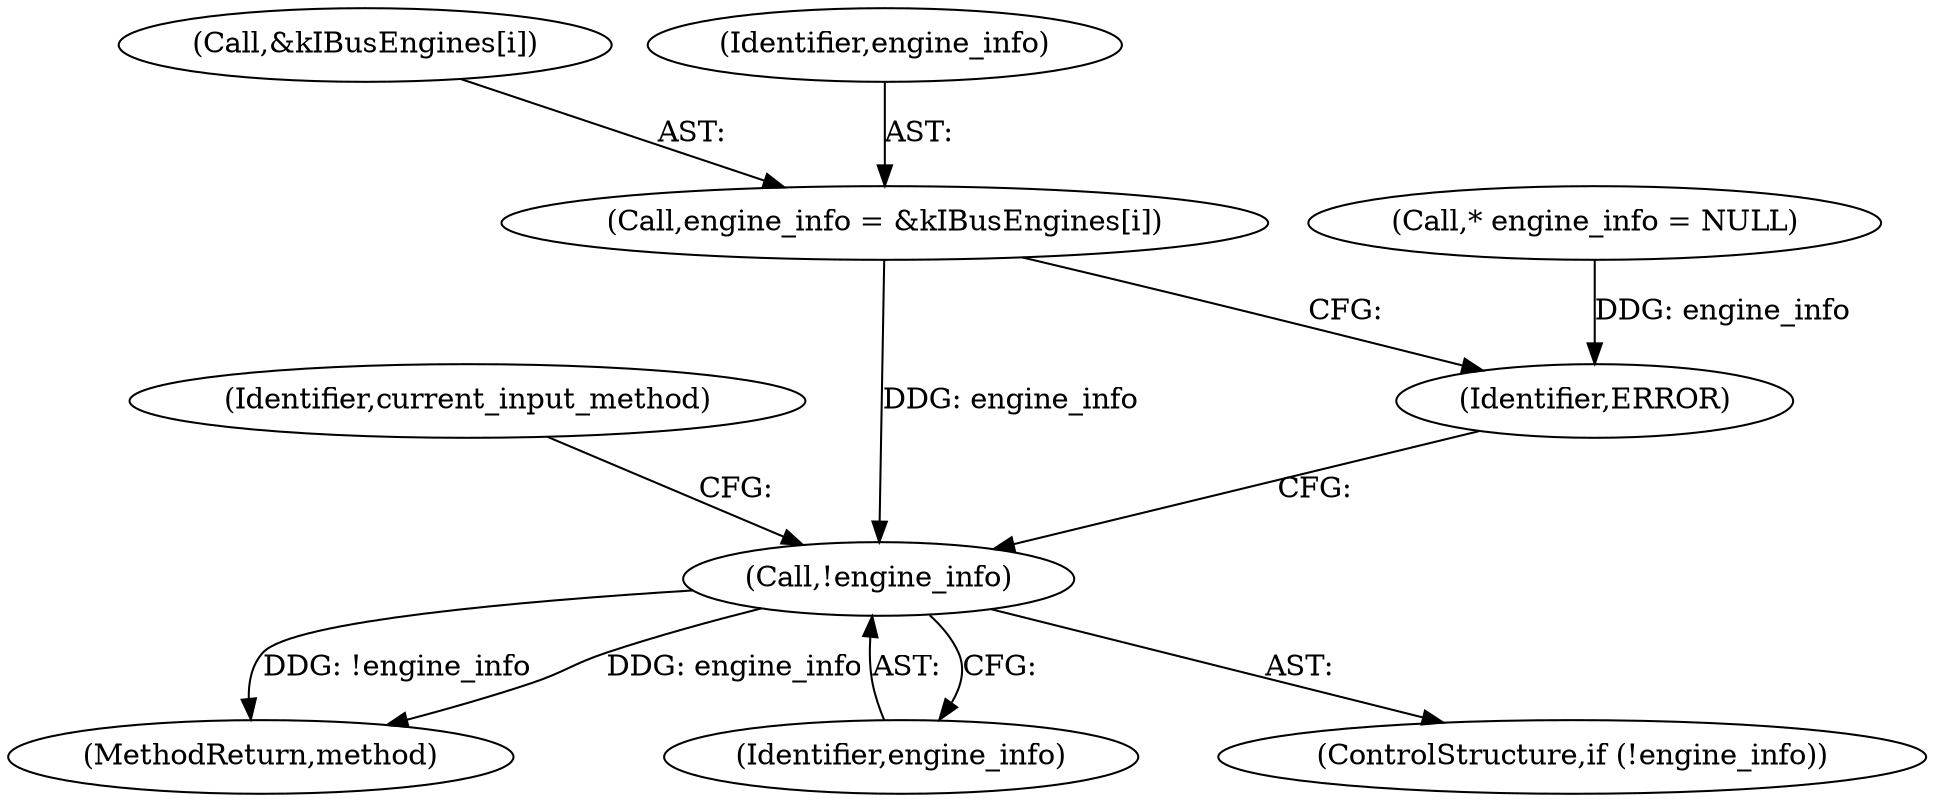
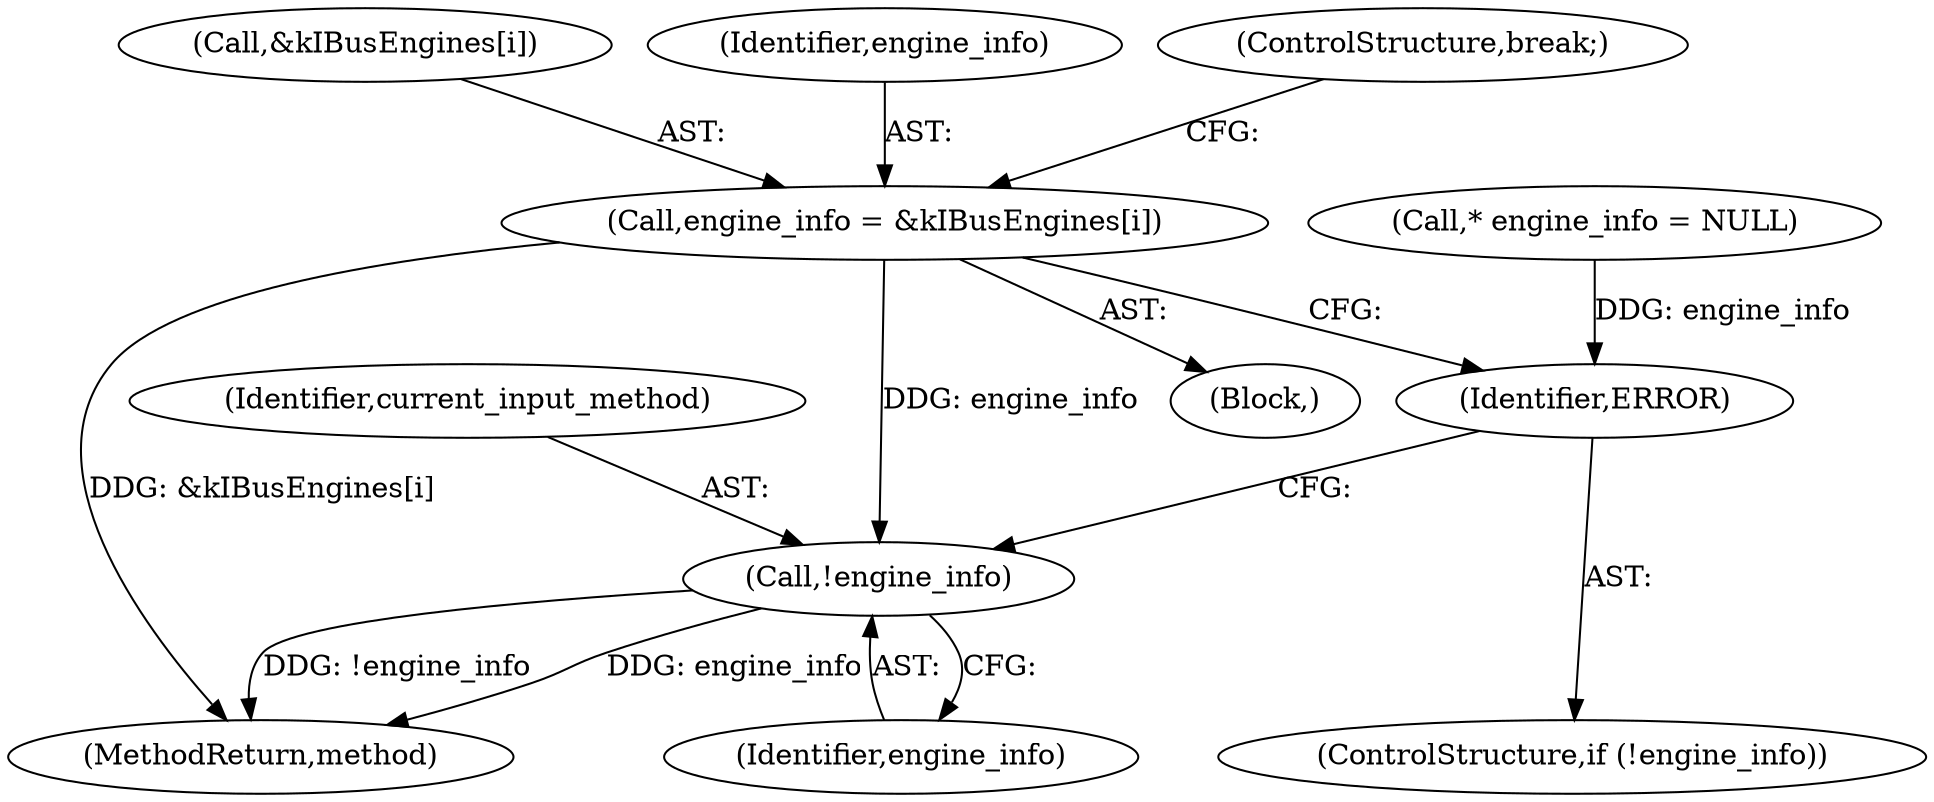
  digraph {
    n1 [label="(Call,engine_info = &kIBusEngines[i])"]
    n2 [label="(Call,!engine_info)"]
+   n3 [label="(Block,)"]
    n4 [label="(MethodReturn,method)"]
    n5 [label="(Identifier,ERROR)"]
    n6 [label="(Identifier,engine_info)"]
    n7 [label="(ControlStructure,if (!engine_info))"]
    n8 [label="(Call,&kIBusEngines[i])"]
    n9 [label="(Call,* engine_info = NULL)"]
    n10 [label="(Identifier,engine_info)"]
+   n11 [label="(ControlStructure,break;)"]
    n12 [label="(Identifier,current_input_method)"]
    n1 -> n2 [label="DDG: engine_info"]
+   n1 -> n3 [label="AST: "]
+   n1 -> n4 [label="DDG: &kIBusEngines[i]"]
    n1 -> n5 [label="CFG: "]
    n2 -> n4 [label="DDG: !engine_info"]
    n2 -> n4 [label="DDG: engine_info"]
    n2 -> n6 [label="CFG: "]
-   n2 -> n7 [label="AST: "]
+   n5 -> n7 [label="AST: "]
    n5 -> n2 [label="CFG: "]
    n6 -> n2 [label="AST: "]
    n8 -> n1 [label="AST: "]
    n9 -> n5 [label="DDG: engine_info"]
    n10 -> n1 [label="AST: "]
-   n12 -> n2 [label="CFG: "]
+   n11 -> n1 [label="CFG: "]
+   n12 -> n2 [label="AST: "]
  }
